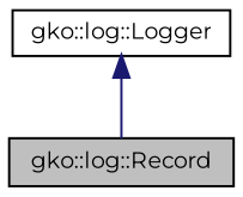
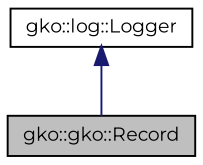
  digraph {
    fontname=Montserrat
    node [color=black fontname=Montserrat fontsize=10 shape=record style=filled]
-   n1 [fillcolor=grey75 fontcolor=black height=0.2 label="gko::log::Record" width=0.4]
+   n1 [fillcolor=grey75 fontcolor=black height=0.2 label="gko::gko::Record" width=0.4]
    n2 [fillcolor=white height=0.2 label="gko::log::Logger" width=0.4]
    n2 -> n1 [color=midnightblue dir=back fontname=Montserrat fontsize=10 labelfontname=Helvetica labelfontsize=10 style=solid]
  }
